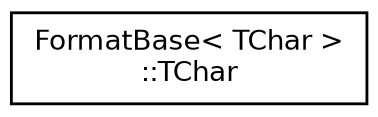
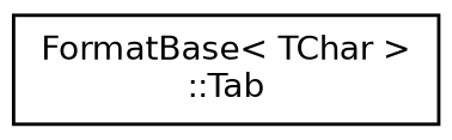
  digraph {
    rankdir=LR
-   n1 [color=black fillcolor=white fontname=Helvetica fontsize=10 height=0.2 label="FormatBase\< TChar \>\l::TChar" shape=record style=filled width=0.4]
+   n1 [color=black fillcolor=white fontname=Helvetica fontsize=10 height=0.2 label="FormatBase\< TChar \>\l::Tab" shape=record style=filled width=0.4]
  }
